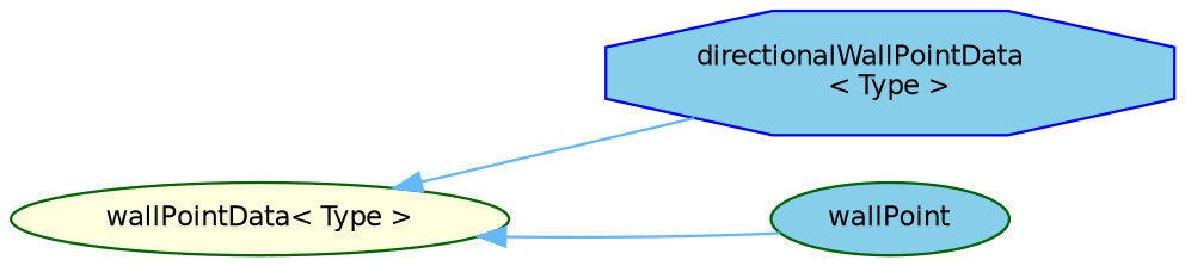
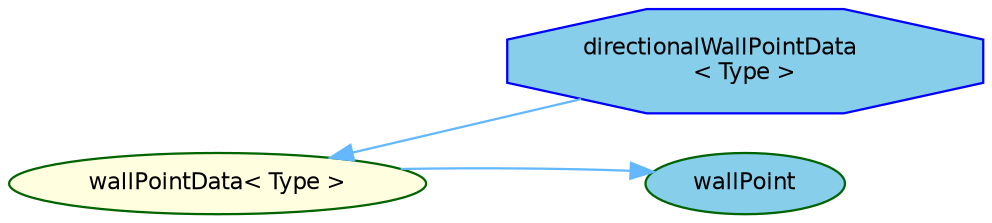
  digraph {
    rankdir=LR
    node [color=darkgreen fillcolor=skyblue fontname=Helvetica fontsize=10 shape=ellipse style=filled]
    edge [color=steelblue1 dir=back fontname=Helvetica fontsize=10 labelfontname=Helvetica labelfontsize=10 style=solid]
    n1 [fillcolor=lightyellow fontcolor=black height=0.2 label="wallPointData\< Type \>" width=0.4]
    n2 [color=blue height=0.2 label="directionalWallPointData\l\< Type \>" shape=octagon width=0.4]
    n3 [height=0.2 label=wallPoint width=0.4]
    n1 -> n2
-   n1 -> n3
+   n3 -> n1
  }
